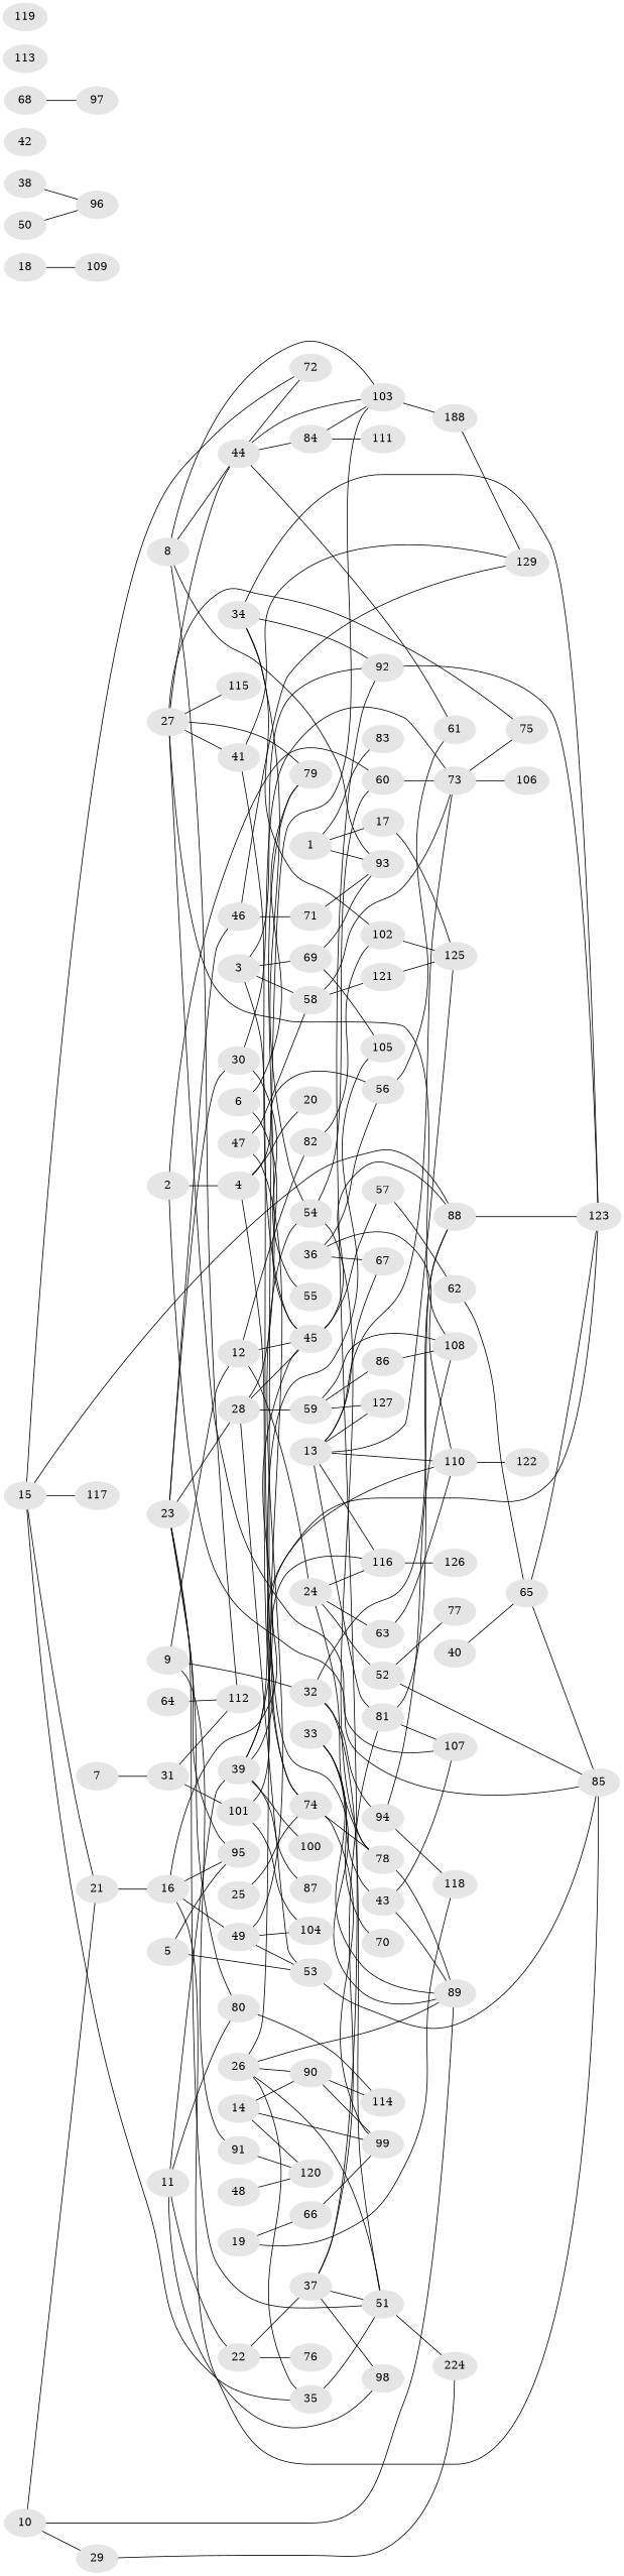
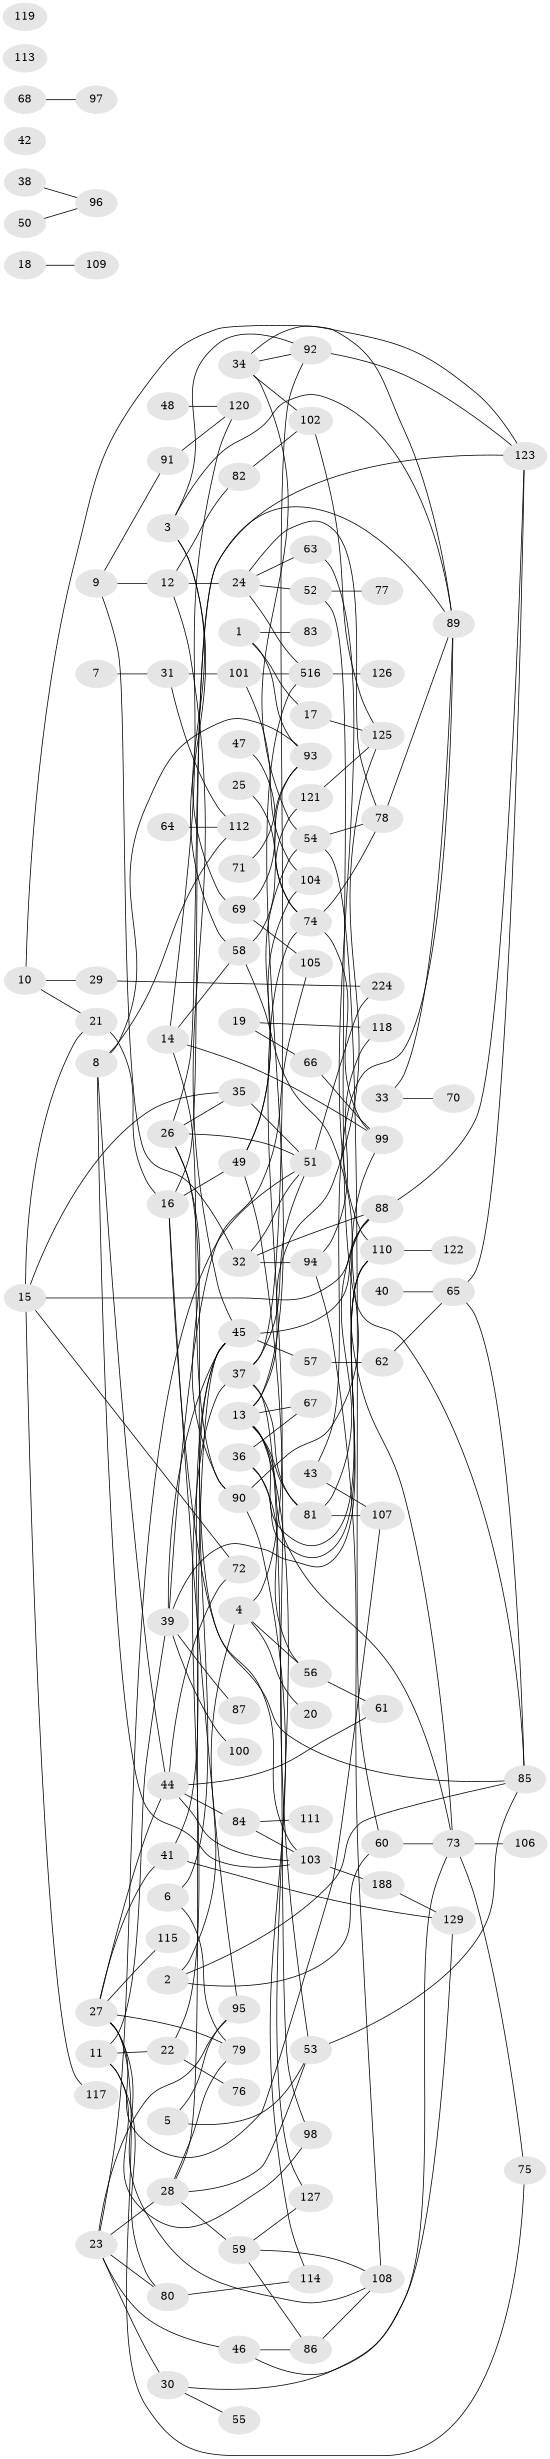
  graph {
    fontname="DejaVu Serif"
    rankdir=LR
    node [color=gray90 fontname="DejaVu Serif" style=filled]
    edge [fontname="DejaVu Serif"]
    1
    17
    83
    93
    125
    2
    4
    60
    85
    20
    56
    74
    73
    3
    58
    69
    89
    92
    121
    105
    123
    61
    99
    78
    5
    53
    95
    6
    45
    79
    88
    57
    7
    31
    112
    101
    8
    44
    103
    72
    84
    n42 [label=188]
    9
    12
    32
    91
    24
    82
    51
    94
    120
    10
    21
    29
    16
    n56 [label=224]
    11
    22
    39
    80
    98
    37
    76
    110
    87
    100
    114
-   116
+   116 [label=516]
    52
    63
    102
    13
    67
    81
    127
    75
    106
    107
    122
    126
    14
    90
    15
    35
    117
    49
    54
    104
    18
    109
    19
    66
    118
    23
    28
    30
    46
    59
    55
    129
    71
    77
    25
    26
    27
    41
    108
    115
    86
    33
    43
    70
    34
    36
    38
    96
    40
    65
    42
    111
    62
    47
    48
    50
    64
    68
    97
    113
    119
    1 -- 17
    1 -- 83
    1 -- 93
    17 -- 125
    2 -- 4
    2 -- 60
    2 -- 85
    4 -- 20
    4 -- 56
    4 -- 74
    60 -- 73
    56 -- 61
    74 -- 99
    74 -- 78
    73 -- 75
    73 -- 106
    3 -- 58
    3 -- 69
    3 -- 89
    3 -- 92
    58 -- 73
    58 -- 121
    69 -- 93
    69 -- 105
    92 -- 123
    121 -- 125
    78 -- 89
    5 -- 53
    5 -- 95
    53 -- 85
    6 -- 45
    6 -- 79
    45 -- 88
    45 -- 57
    88 -- 123
    57 -- 62
    7 -- 31
    31 -- 112
    31 -- 101
    101 -- 116
    101 -- 104
    8 -- 93
    8 -- 112
    8 -- 44
    8 -- 103
    44 -- 61
    44 -- 103
    44 -- 72
    44 -- 84
    103 -- n42
    84 -- 103
    84 -- 111
    n42 -- 129
    9 -- 12
    9 -- 32
    9 -- 91
    12 -- 45
    12 -- 24
    12 -- 82
    32 -- 88
    32 -- 51
    32 -- 94
    91 -- 120
    24 -- 78
    24 -- 116
    24 -- 52
    24 -- 63
    82 -- 102
    51 -- n56
    94 -- 118
    94 -- 108
    10 -- 89
    10 -- 21
    10 -- 29
    21 -- 16
    29 -- n56
    16 -- 85
    16 -- 123
    16 -- 95
    16 -- 49
    11 -- 22
    11 -- 39
    11 -- 80
    11 -- 98
    22 -- 37
    22 -- 76
    39 -- 105
    39 -- 45
    39 -- 110
    39 -- 87
    39 -- 100
    80 -- 114
    37 -- 92
    37 -- 51
    37 -- 98
    37 -- 81
    110 -- 122
    116 -- 126
    52 -- 85
    52 -- 77
    63 -- 110
    102 -- 125
    13 -- 125
    13 -- 73
    13 -- 110
    13 -- 116
    13 -- 67
    13 -- 81
    13 -- 127
    81 -- 88
    81 -- 107
-   47 -- 58
+   14 -- 58
    14 -- 99
    14 -- 120
    14 -- 90
    90 -- 99
    90 -- 114
    15 -- 88
    15 -- 72
    15 -- 21
    15 -- 35
    15 -- 117
    35 -- 51
    49 -- 53
    49 -- 54
    49 -- 104
    54 -- 60
    54 -- 78
    18 -- 109
    19 -- 66
    19 -- 118
    66 -- 99
    23 -- 95
    23 -- 51
    23 -- 80
    23 -- 28
    23 -- 30
    23 -- 46
    28 -- 53
    28 -- 45
    28 -- 79
    28 -- 59
    30 -- 73
    30 -- 55
    46 -- 129
-   46 -- 71
+   46 -- 86
    59 -- 127
    59 -- 108
    59 -- 86
    71 -- 93
    25 -- 74
    26 -- 89
    26 -- 103
    26 -- 51
    26 -- 90
    26 -- 35
    27 -- 79
    27 -- 44
    27 -- 75
    27 -- 107
    27 -- 41
    27 -- 108
    27 -- 115
    41 -- 45
    41 -- 129
    86 -- 108
    33 -- 89
-   33 -- 43
    33 -- 70
    43 -- 89
    43 -- 107
    34 -- 92
    34 -- 123
    34 -- 102
    34 -- 54
    36 -- 56
    36 -- 110
    36 -- 67
    38 -- 96
    40 -- 65
    65 -- 85
    65 -- 123
    62 -- 65
    47 -- 74
    48 -- 120
    50 -- 96
    64 -- 112
    68 -- 97
  }
